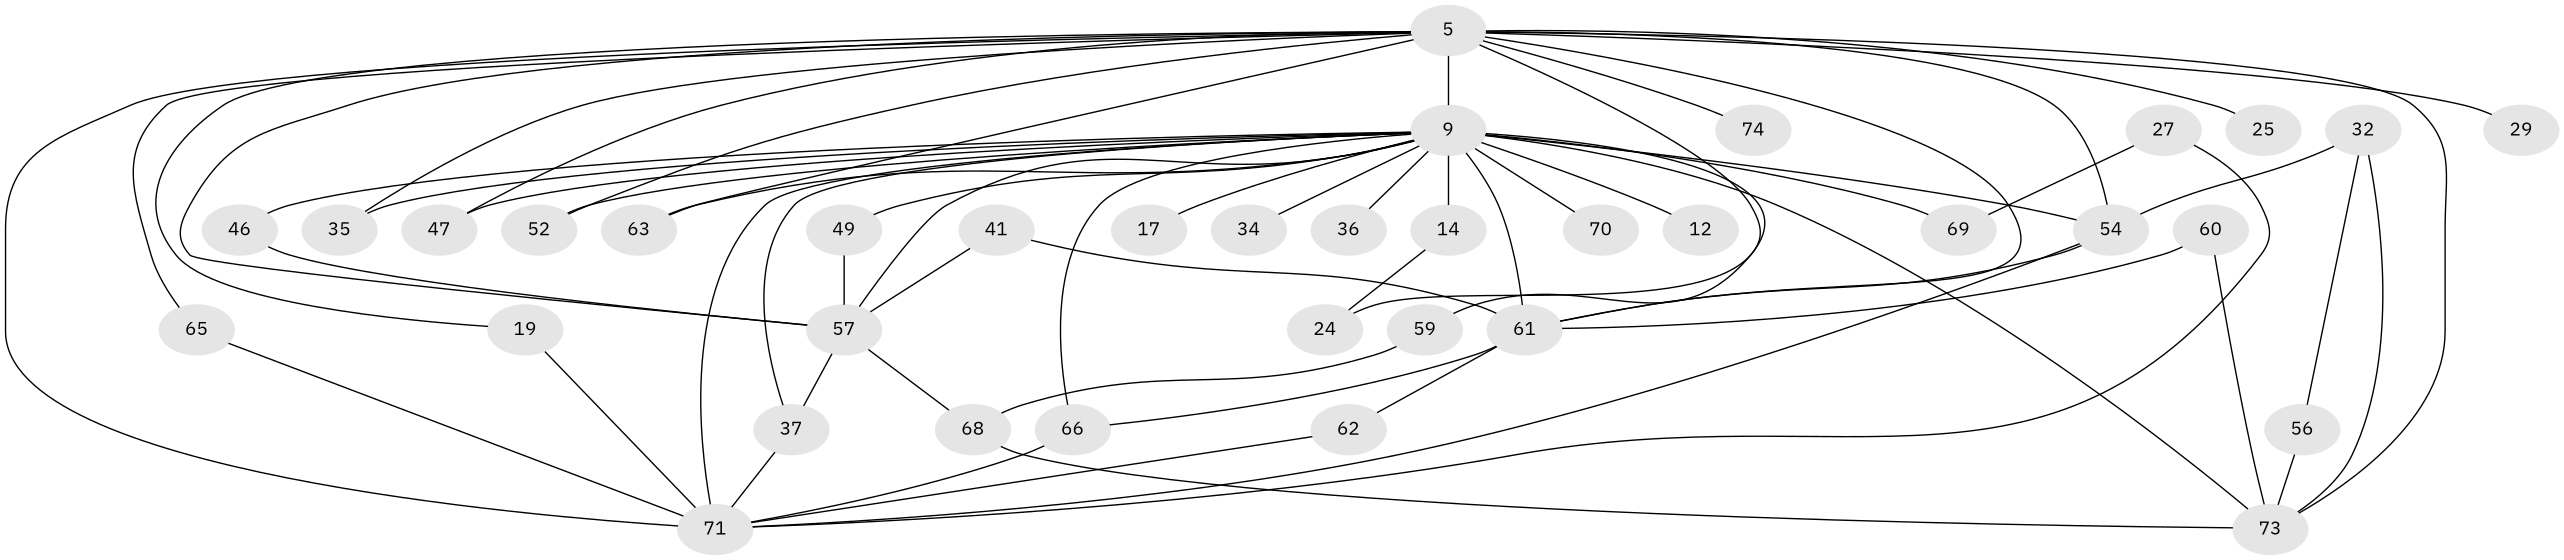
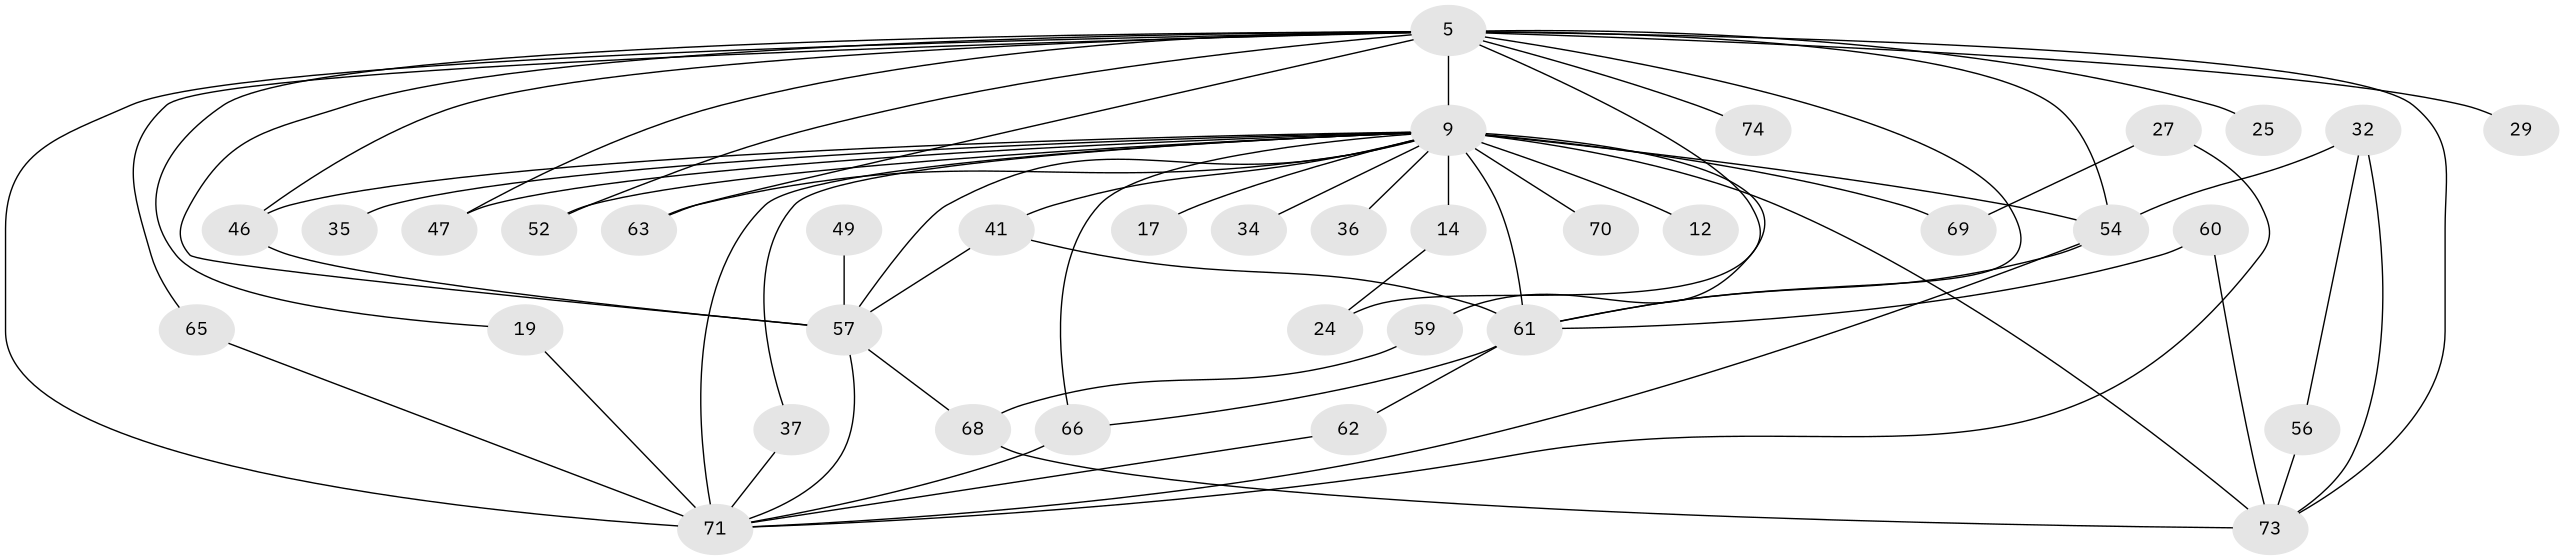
  graph {
    fontname="IBM Plex Sans"
    node [color=gray90 fontname="IBM Plex Sans" style=filled]
    edge [fontname="IBM Plex Sans"]
    5 [super="+2"]
    9 [super="+1+4"]
    19
    25
    29 [super="+18"]
    35
    47
    52
    54 [super="+33+8"]
    57 [super="+26+38"]
    61 [super="+15+48"]
    63
    n13 [label=24]
    65
    71 [super="+31+10+40"]
    73 [super="+50+55"]
    74 [super="+22"]
    14
    17
    34
    36
    37
    46
    49
    59
    66 [super="+44+51"]
    69 [super="+43"]
    70 [super="+58"]
    n29 [label=12]
    68 [super="+45"]
    62
    27
    32
    56
    41
    60
    5 -- 9 [weight=8]
    5 -- 19
    5 -- 25 [weight=2]
    5 -- 29 [weight=2]
-   5 -- 35
+   5 -- 46
    5 -- 47
    5 -- 52
    5 -- 54 [weight=5]
    5 -- 57 [weight=3]
    5 -- 61 [weight=2]
    5 -- 63
    5 -- n13
    5 -- 65
    5 -- 71 [weight=6]
    5 -- 73 [weight=3]
    5 -- 74 [weight=3]
    9 -- 35
    9 -- 47
    9 -- 52
    9 -- 54 [weight=9]
    9 -- 57
    9 -- 61 [weight=4]
    9 -- 63
    9 -- 71 [weight=10]
    9 -- 73
    9 -- 14 [weight=2]
    9 -- 17 [weight=2]
    9 -- 34 [weight=2]
    9 -- 36 [weight=2]
    9 -- 37
    9 -- 46
-   9 -- 49
+   9 -- 41
    9 -- 59
    9 -- 66 [weight=2]
    9 -- 69 [weight=5]
    9 -- 70 [weight=2]
    9 -- n29 [weight=2]
    19 -- 71
    54 -- 61
    54 -- 71 [weight=4]
-   57 -- 37 [weight=3]
+   57 -- 71 [weight=3]
    57 -- 68
    61 -- 66
    61 -- 62
    65 -- 71
    14 -- n13
    37 -- 71
    46 -- 57
    49 -- 57
    59 -- 68
    66 -- 71 [weight=3]
    68 -- 73 [weight=3]
    62 -- 71
    27 -- 71
    27 -- 69
    32 -- 54
    32 -- 73
    32 -- 56
    56 -- 73
    41 -- 57
    41 -- 61
    60 -- 61
    60 -- 73
  }
